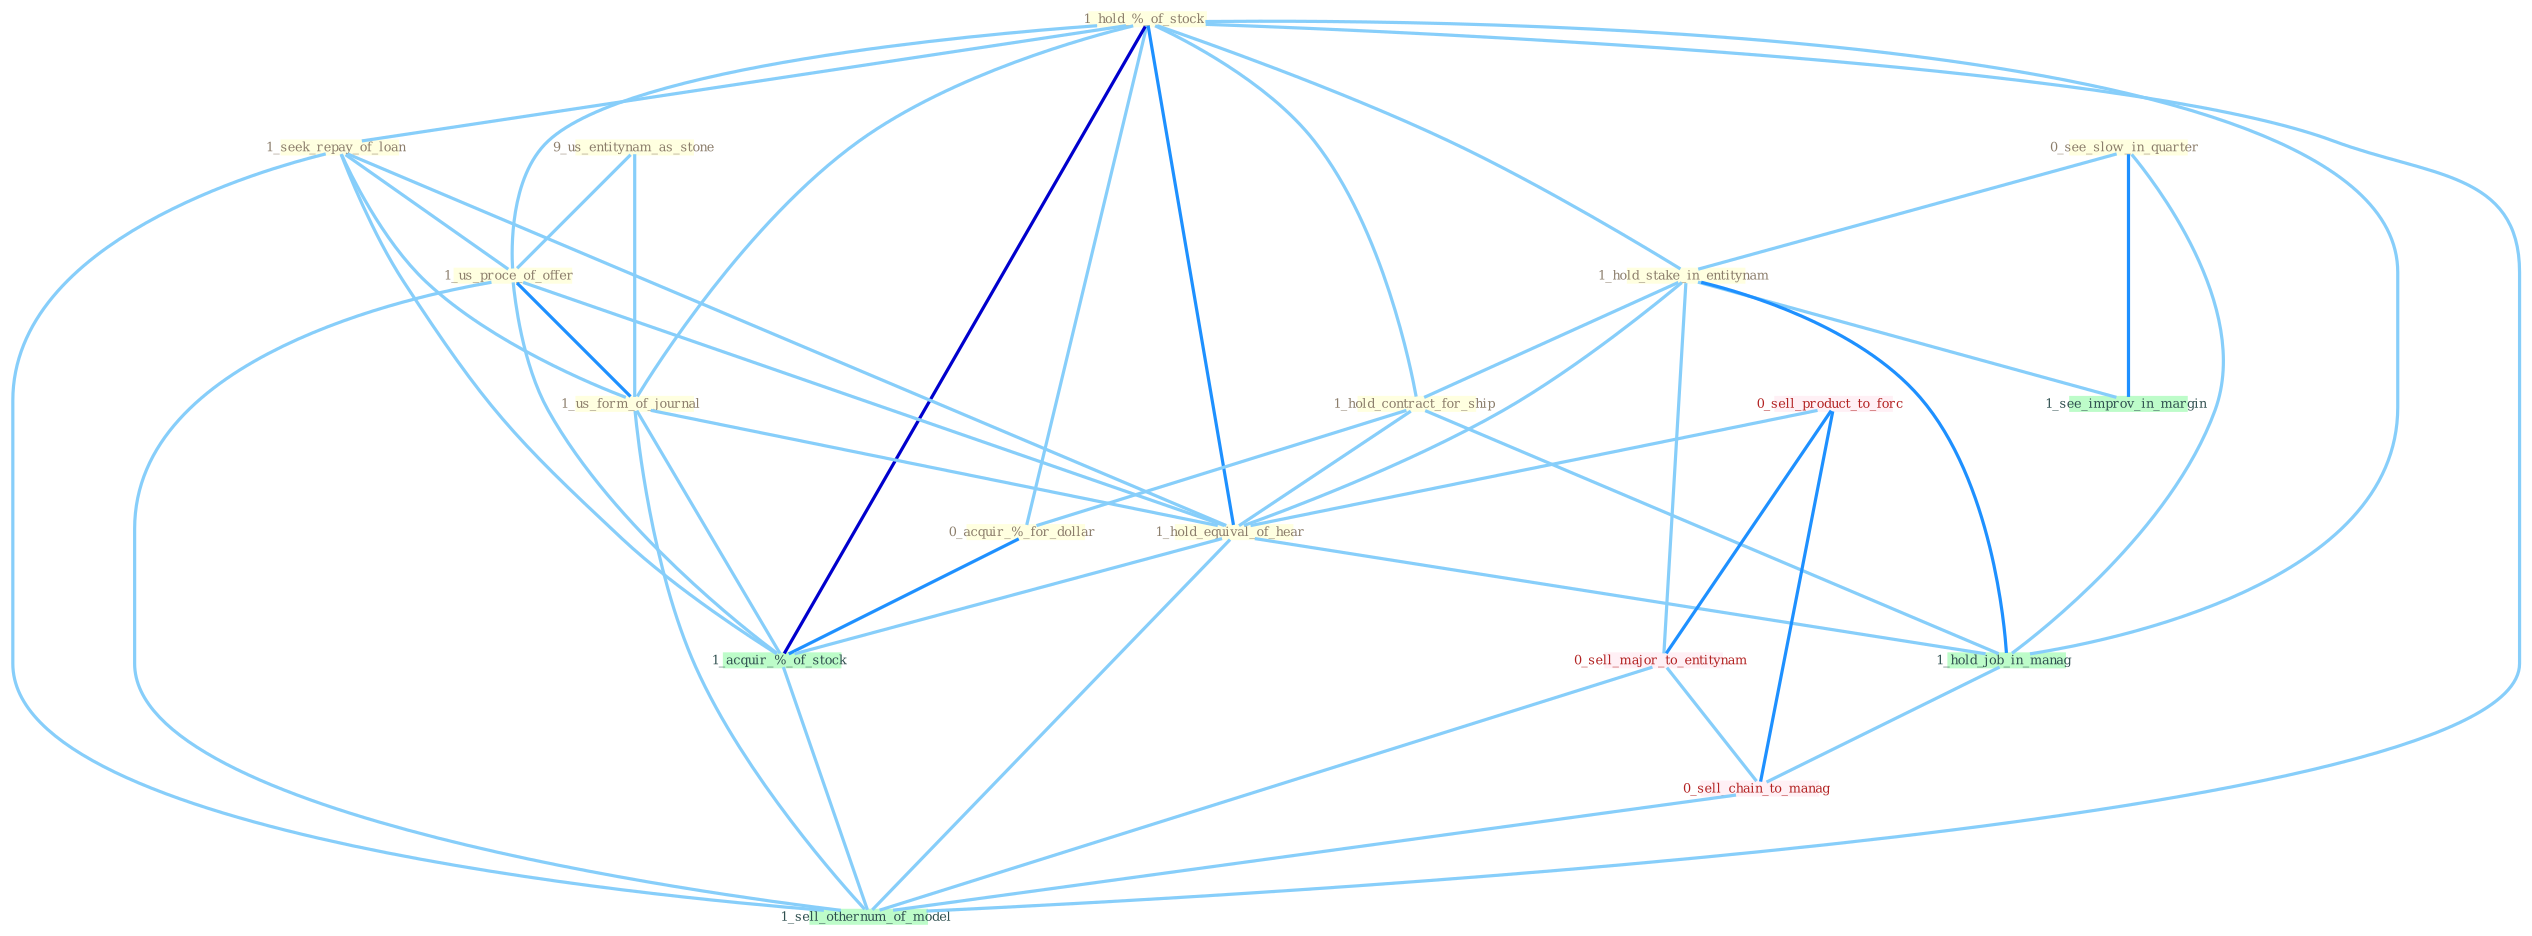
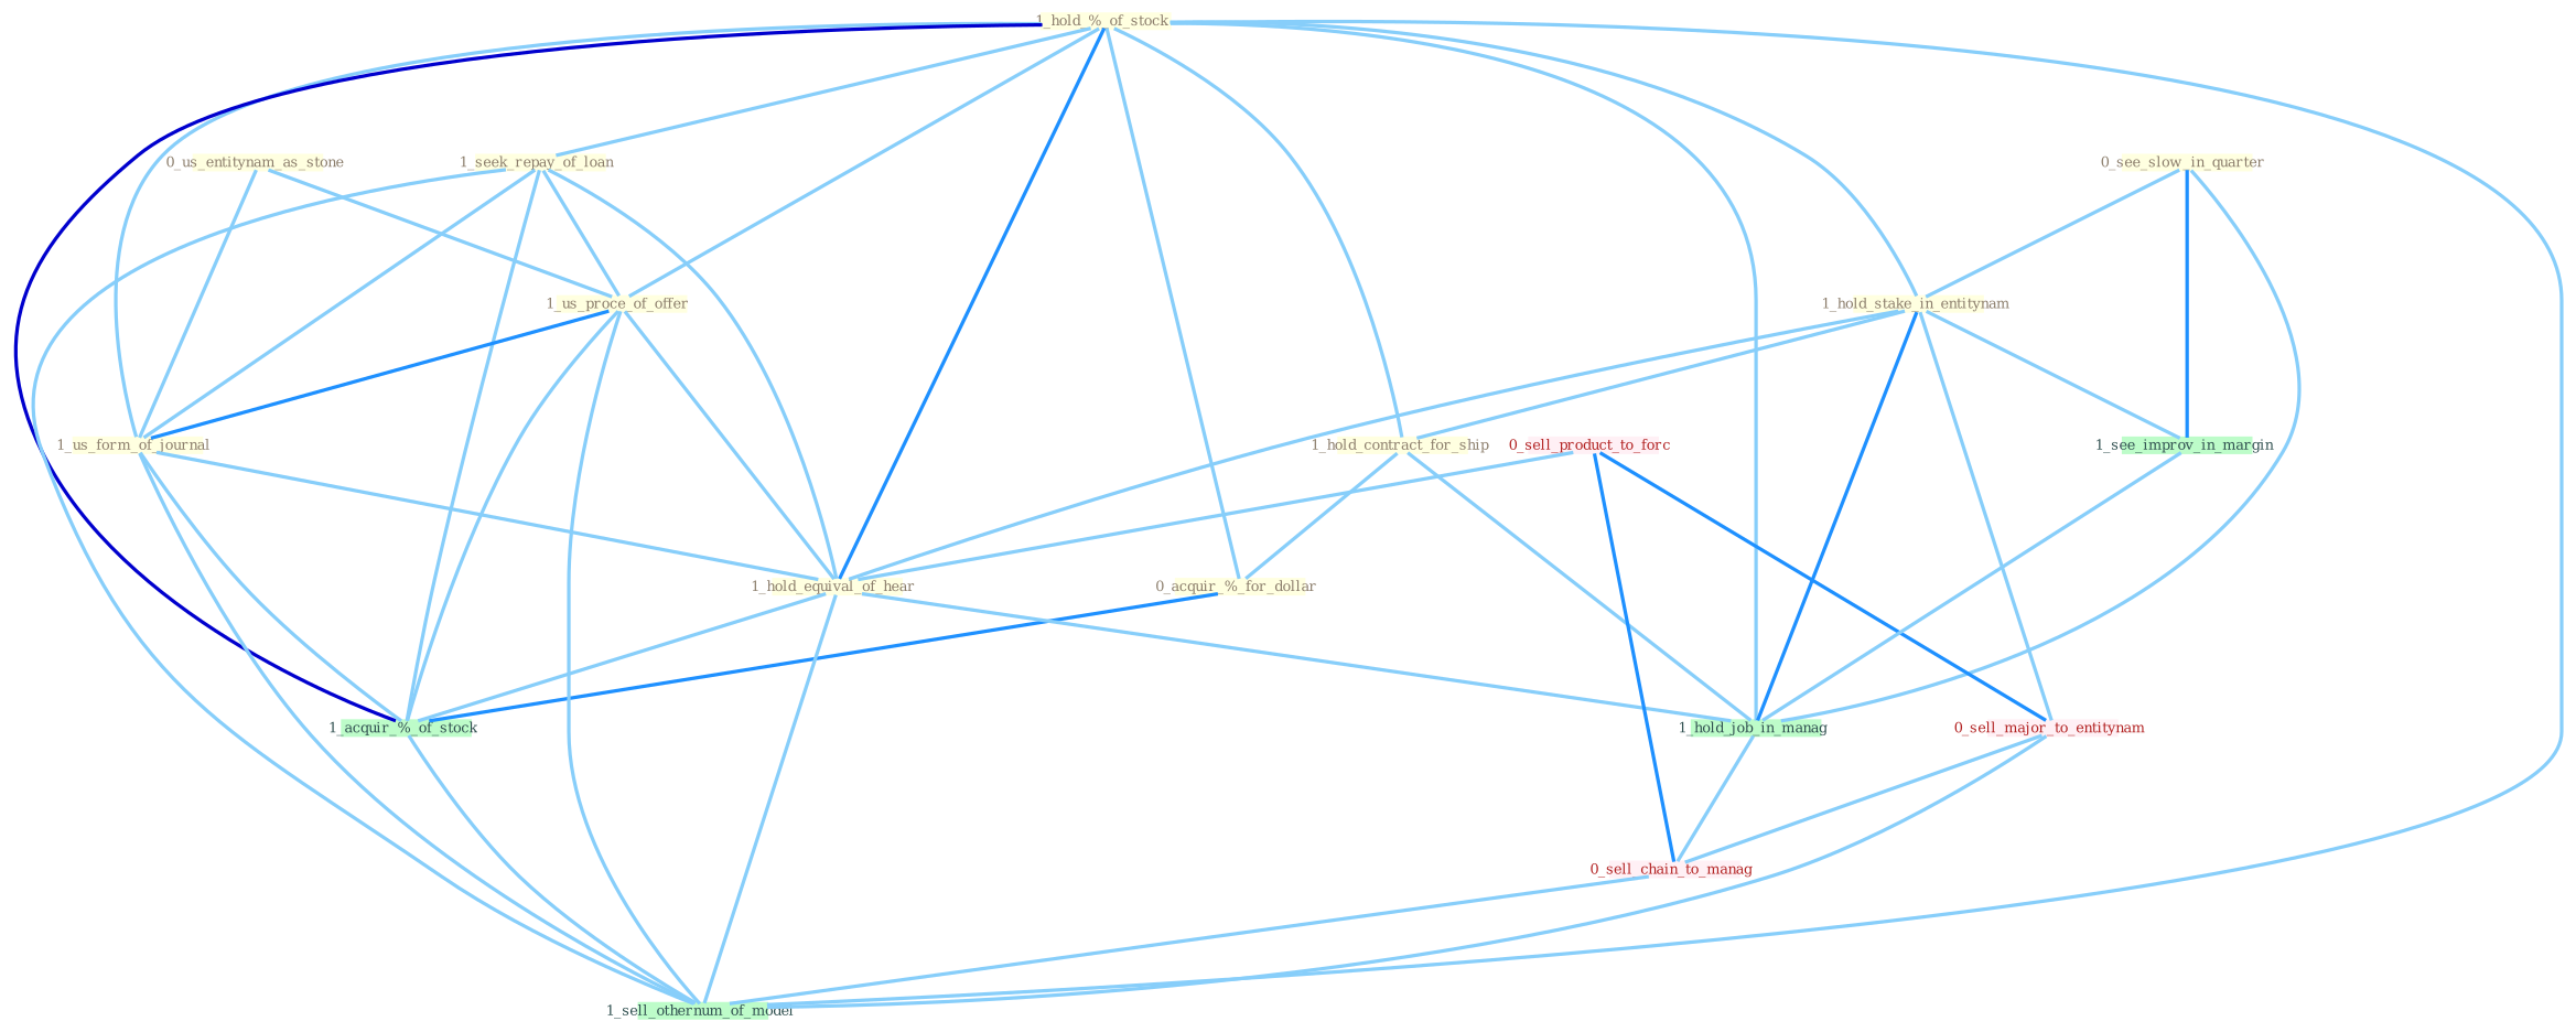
  graph {
    node [color="#ffffe0" fixedsize=true fontcolor="#8b7d6b" fontsize=4 shape=polygon style=filled]
    edge [color="#87cefa" w=1]
    "0_see_slow_in_quarter " [height=.06 width=.5]
    "1_hold_%_of_stock " [height=.06 width=.5]
    "1_seek_repay_of_loan " [height=.06 width=.5]
    "1_hold_stake_in_entitynam " [height=.06 width=.5]
-   "0_us_entitynam_as_stone " [height=.06 width=.5 label="9_us_entitynam_as_stone"]
+   "0_us_entitynam_as_stone " [height=.06 width=.5]
    "1_hold_contract_for_ship " [height=.06 width=.5]
    "0_acquir_%_for_dollar " [height=.06 width=.5]
    "1_us_proce_of_offer " [height=.06 width=.5]
    "1_us_form_of_journal " [height=.06 width=.5]
    "1_hold_equival_of_hear " [height=.06 width=.5]
    "0_sell_product_to_forc " [color="#fff0f5" fontcolor="#b22222" height=.06 width=.5]
    "0_sell_major_to_entitynam " [color="#fff0f5" fontcolor="#b22222" height=.06 width=.5]
    "0_sell_chain_to_manag " [color="#fff0f5" fontcolor="#b22222" height=.06 width=.5]
    "1_see_improv_in_margin " [color="#BDFCC9" fontcolor="#2f4f4f" height=.06 width=.5]
    "1_hold_job_in_manag " [color="#BDFCC9" fontcolor="#2f4f4f" height=.06 width=.5]
    "1_acquir_%_of_stock " [color="#BDFCC9" fontcolor="#2f4f4f" height=.06 width=.5]
    "1_sell_othernum_of_model " [color="#BDFCC9" fontcolor="#2f4f4f" height=.06 width=.5]
    subgraph sub_1 {
      "0_see_slow_in_quarter "
      "1_hold_%_of_stock "
      "1_seek_repay_of_loan "
      "1_hold_stake_in_entitynam "
      "0_us_entitynam_as_stone "
      "1_hold_contract_for_ship "
      "0_acquir_%_for_dollar "
      "1_us_proce_of_offer "
      "1_us_form_of_journal "
      "1_hold_equival_of_hear "
    }
    subgraph sub_2 {
      "0_sell_product_to_forc "
      "0_sell_major_to_entitynam "
      "0_sell_chain_to_manag "
    }
    "0_see_slow_in_quarter " -- "1_hold_stake_in_entitynam "
    "0_see_slow_in_quarter " -- "1_see_improv_in_margin " [color="#1e90ff" w=2]
    "0_see_slow_in_quarter " -- "1_hold_job_in_manag "
    "1_hold_%_of_stock " -- "1_seek_repay_of_loan "
    "1_hold_%_of_stock " -- "1_hold_stake_in_entitynam "
    "1_hold_%_of_stock " -- "1_hold_contract_for_ship "
    "1_hold_%_of_stock " -- "0_acquir_%_for_dollar "
    "1_hold_%_of_stock " -- "1_us_proce_of_offer "
    "1_hold_%_of_stock " -- "1_us_form_of_journal "
    "1_hold_%_of_stock " -- "1_hold_equival_of_hear " [color="#1e90ff" w=2]
    "1_hold_%_of_stock " -- "1_hold_job_in_manag "
    "1_hold_%_of_stock " -- "1_acquir_%_of_stock " [color="#0000cd" w=3]
    "1_hold_%_of_stock " -- "1_sell_othernum_of_model "
    "1_seek_repay_of_loan " -- "1_us_proce_of_offer "
    "1_seek_repay_of_loan " -- "1_us_form_of_journal "
    "1_seek_repay_of_loan " -- "1_hold_equival_of_hear "
    "1_seek_repay_of_loan " -- "1_acquir_%_of_stock "
    "1_seek_repay_of_loan " -- "1_sell_othernum_of_model "
    "1_hold_stake_in_entitynam " -- "1_hold_contract_for_ship "
    "1_hold_stake_in_entitynam " -- "1_hold_equival_of_hear "
    "1_hold_stake_in_entitynam " -- "0_sell_major_to_entitynam "
    "1_hold_stake_in_entitynam " -- "1_see_improv_in_margin "
    "1_hold_stake_in_entitynam " -- "1_hold_job_in_manag " [color="#1e90ff" w=2]
    "0_us_entitynam_as_stone " -- "1_us_proce_of_offer "
    "0_us_entitynam_as_stone " -- "1_us_form_of_journal "
    "1_hold_contract_for_ship " -- "0_acquir_%_for_dollar "
-   "1_hold_contract_for_ship " -- "1_hold_equival_of_hear "
    "1_hold_contract_for_ship " -- "1_hold_job_in_manag "
    "0_acquir_%_for_dollar " -- "1_acquir_%_of_stock " [color="#1e90ff" w=2]
    "1_us_proce_of_offer " -- "1_us_form_of_journal " [color="#1e90ff" w=2]
    "1_us_proce_of_offer " -- "1_hold_equival_of_hear "
    "1_us_proce_of_offer " -- "1_acquir_%_of_stock "
    "1_us_proce_of_offer " -- "1_sell_othernum_of_model "
    "1_us_form_of_journal " -- "1_hold_equival_of_hear "
    "1_us_form_of_journal " -- "1_acquir_%_of_stock "
    "1_us_form_of_journal " -- "1_sell_othernum_of_model "
    "1_hold_equival_of_hear " -- "1_hold_job_in_manag "
    "1_hold_equival_of_hear " -- "1_acquir_%_of_stock "
    "1_hold_equival_of_hear " -- "1_sell_othernum_of_model "
    "0_sell_product_to_forc " -- "1_hold_equival_of_hear "
    "0_sell_product_to_forc " -- "0_sell_major_to_entitynam " [color="#1e90ff" w=2]
    "0_sell_product_to_forc " -- "0_sell_chain_to_manag " [color="#1e90ff" w=2]
    "0_sell_major_to_entitynam " -- "0_sell_chain_to_manag " [w=2]
    "0_sell_major_to_entitynam " -- "1_sell_othernum_of_model "
    "0_sell_chain_to_manag " -- "1_sell_othernum_of_model "
+   "1_see_improv_in_margin " -- "1_hold_job_in_manag "
    "1_hold_job_in_manag " -- "0_sell_chain_to_manag "
    "1_acquir_%_of_stock " -- "1_sell_othernum_of_model "
  }
